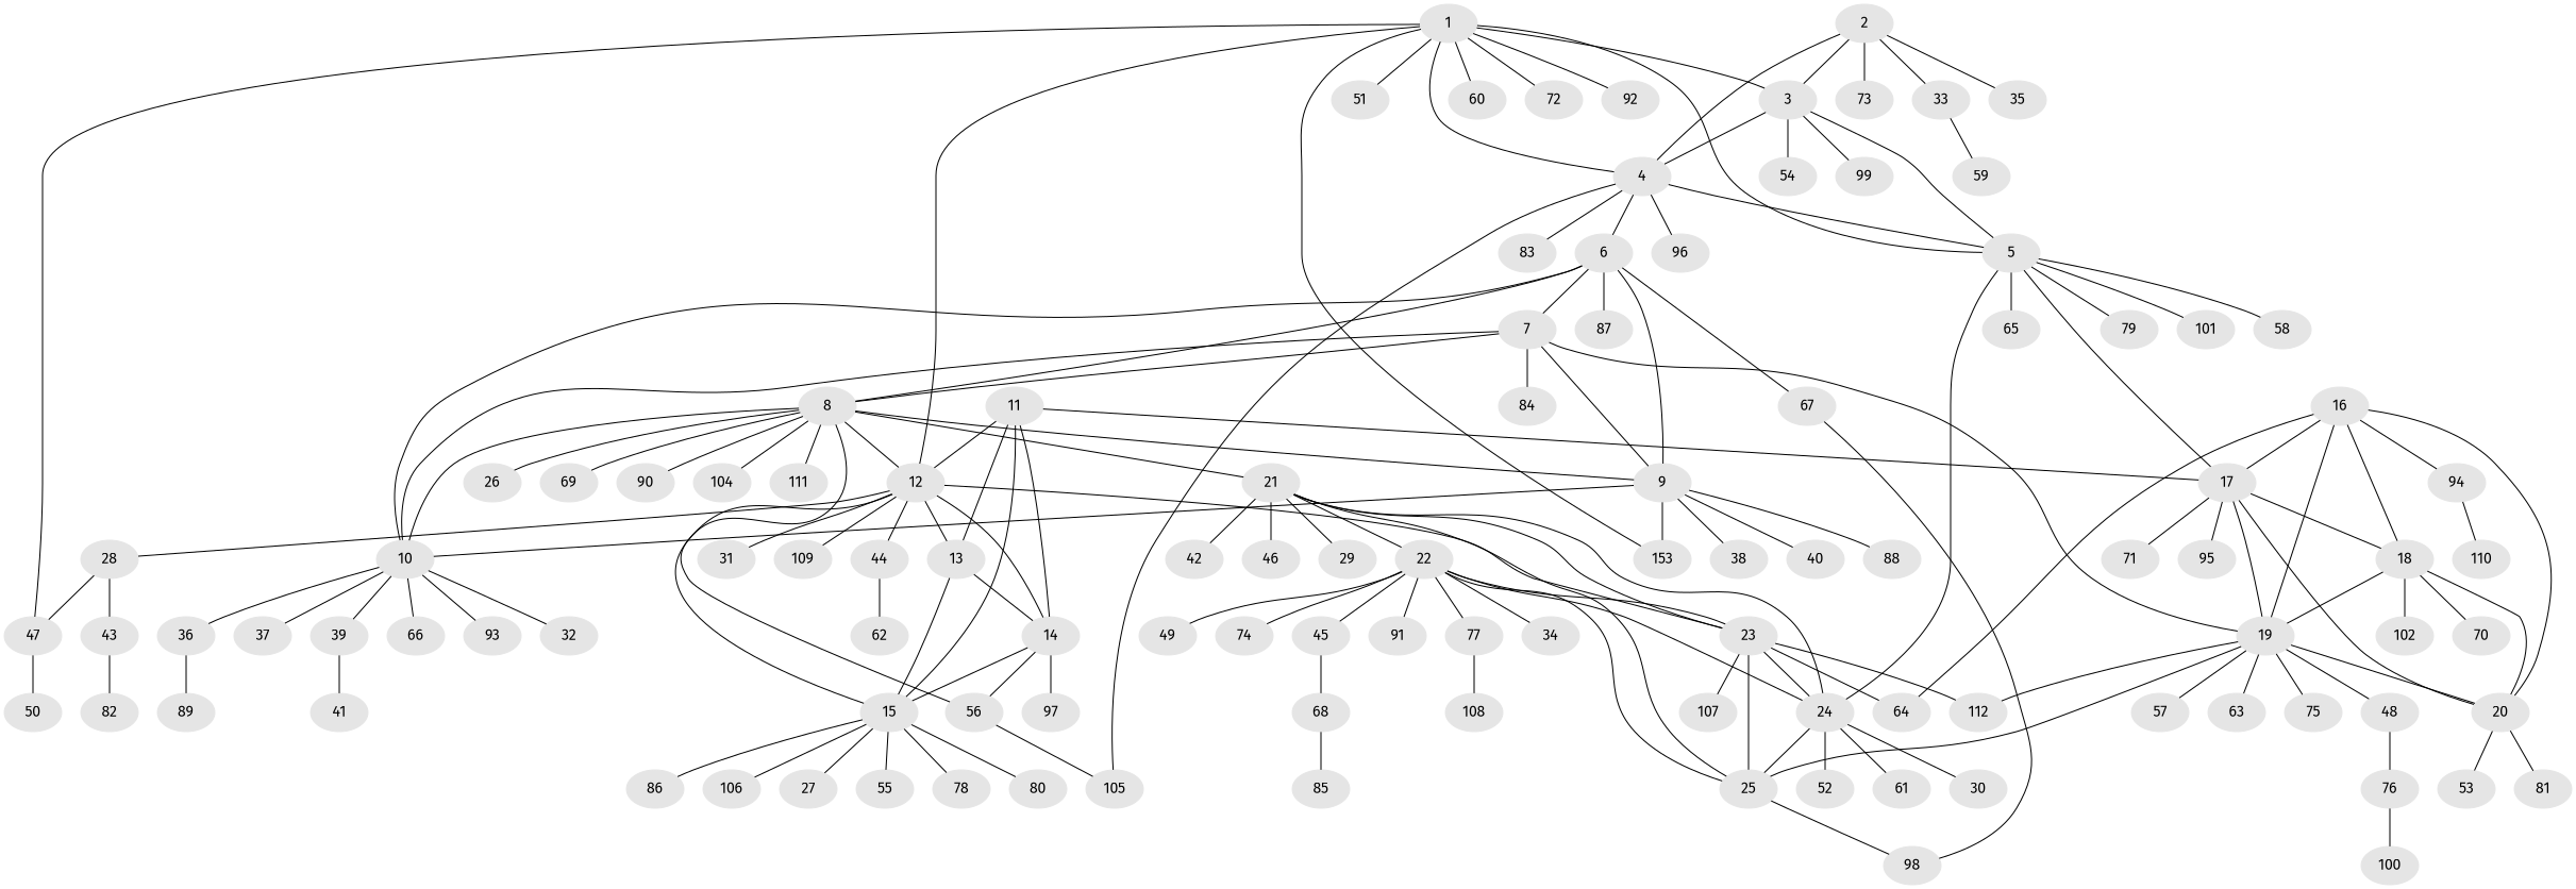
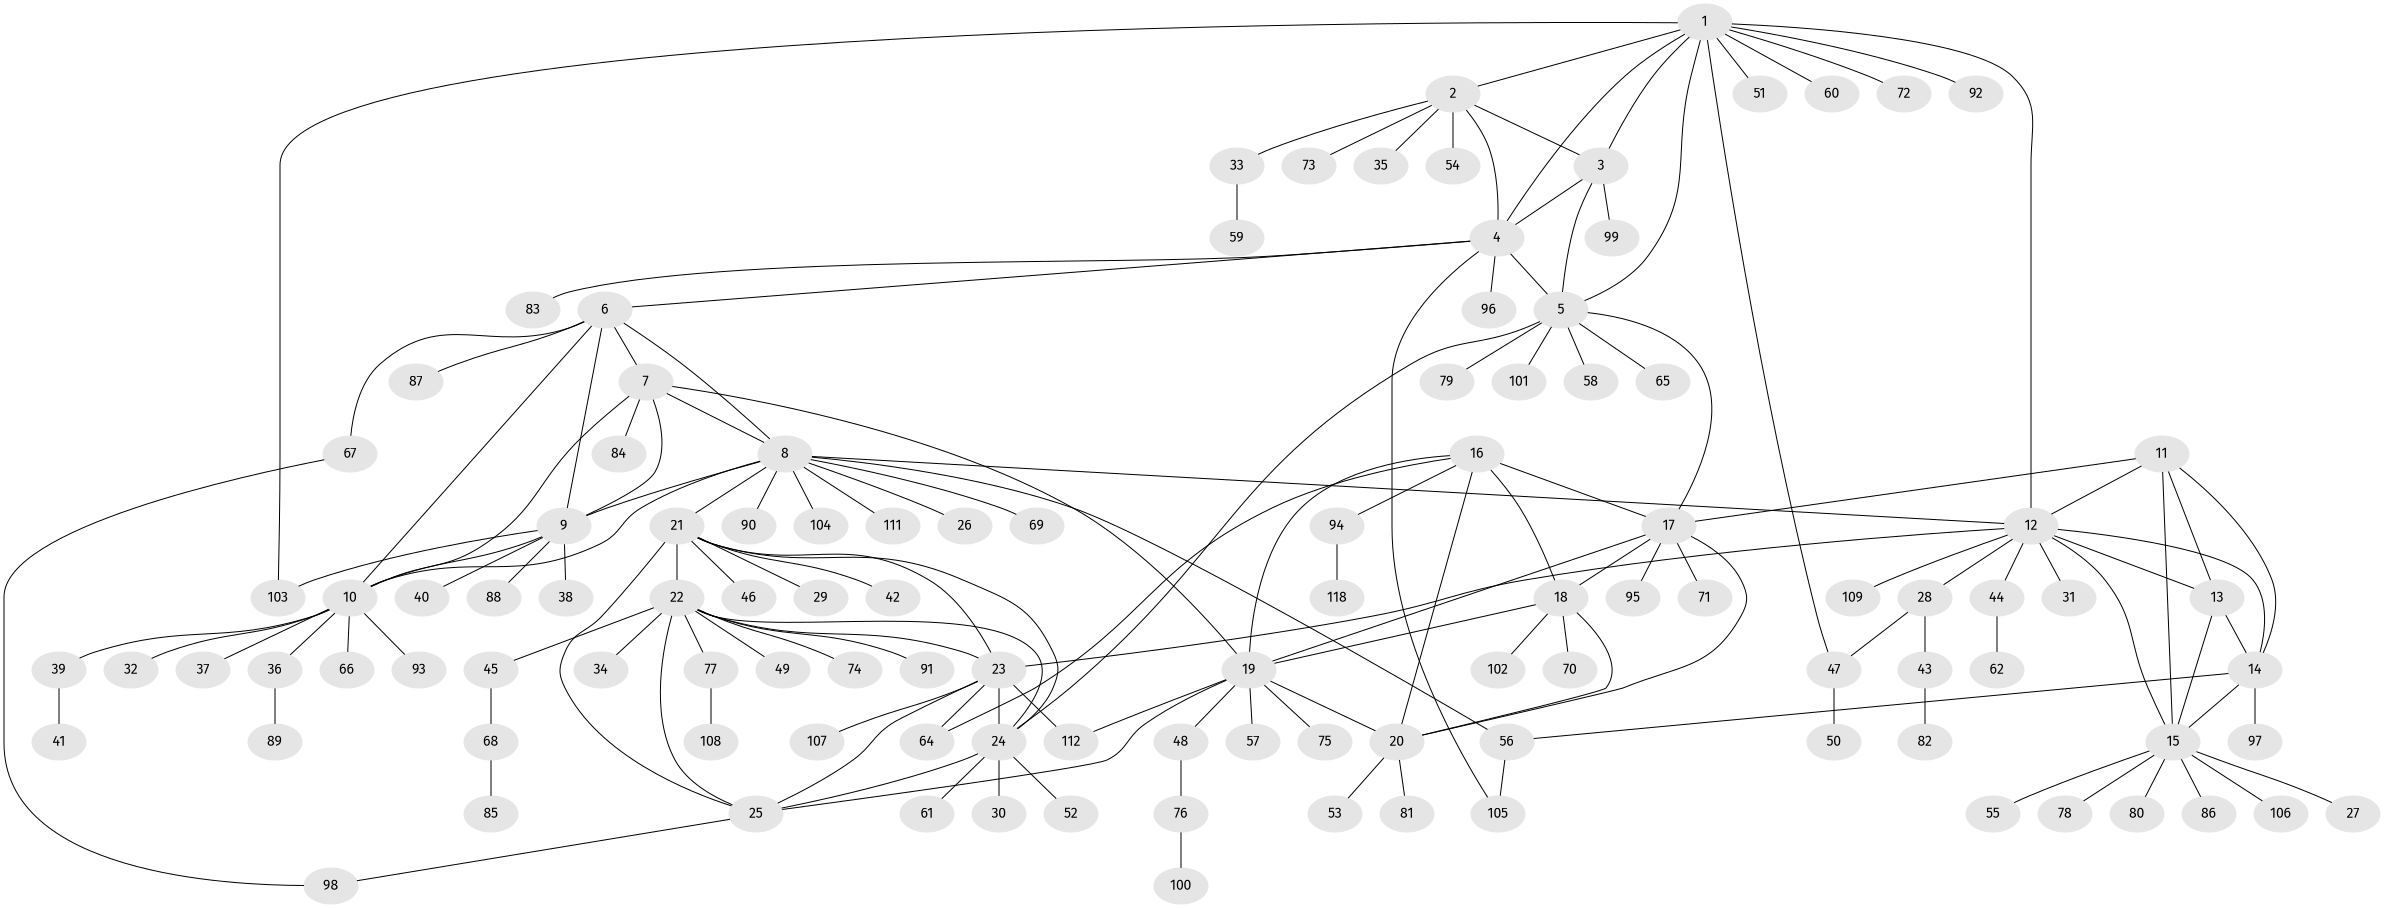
  graph {
    fontname="Fira Sans"
    node [color=gray90 fontname="Fira Sans" style=filled]
    edge [fontname="Fira Sans"]
    1
    2
    3
    4
    5
    12
    47
    51
    60
    72
    92
-   103 [label=153]
+   103
    33
    35
    54
    73
    99
    6
    83
    96
    105
    17
    24
    58
    65
    79
    101
    13
    14
    15
    23
    28
    31
    44
    109
    50
    59
    7
    8
    9
    10
    67
    87
    19
    18
    20
    71
    95
    25
    30
    52
    61
    84
    21
    26
    56
    69
    90
    104
    111
    38
    40
    88
    32
    36
    37
    39
    66
    93
    98
    48
    57
-   63
    75
    112
    22
    29
    42
    46
    89
    41
    11
    97
    27
    55
    78
    80
    86
    106
    64
    107
    43
    62
    16
    94
    70
    102
    53
    81
-   110
+   110 [label=118]
    76
    34
    45
    49
    74
    77
    91
    68
    108
    82
    85
    100
+   1 -- 2
    1 -- 3
    1 -- 4
    1 -- 5
    1 -- 12
    1 -- 47
    1 -- 51
    1 -- 60
    1 -- 72
    1 -- 92
    1 -- 103
    2 -- 3
    2 -- 4
    2 -- 33
    2 -- 35
-   3 -- 54
+   2 -- 54
    2 -- 73
    3 -- 4
    3 -- 5
    3 -- 99
    4 -- 5
    4 -- 6
    4 -- 83
    4 -- 96
    4 -- 105
    5 -- 17
    5 -- 24
    5 -- 58
    5 -- 65
    5 -- 79
    5 -- 101
    12 -- 13
    12 -- 14
    12 -- 15
    12 -- 23
    12 -- 28
    12 -- 31
    12 -- 44
    12 -- 109
    47 -- 50
    33 -- 59
    6 -- 7
    6 -- 8
    6 -- 9
    6 -- 10
    6 -- 67
    6 -- 87
    17 -- 19
    17 -- 18
    17 -- 20
    17 -- 71
    17 -- 95
    24 -- 25
    24 -- 30
    24 -- 52
    24 -- 61
    13 -- 14
    13 -- 15
    14 -- 15
    14 -- 56
    14 -- 97
    15 -- 27
    15 -- 55
    15 -- 78
    15 -- 80
    15 -- 86
    15 -- 106
    23 -- 24
    23 -- 25
    23 -- 112
    23 -- 64
    23 -- 107
    28 -- 47
    28 -- 43
    44 -- 62
    7 -- 8
    7 -- 9
    7 -- 10
    7 -- 19
    7 -- 84
    8 -- 12
    8 -- 9
    8 -- 10
    8 -- 21
    8 -- 26
    8 -- 56
    8 -- 69
    8 -- 90
    8 -- 104
    8 -- 111
    9 -- 103
    9 -- 10
    9 -- 38
    9 -- 40
    9 -- 88
    10 -- 32
    10 -- 36
    10 -- 37
    10 -- 39
    10 -- 66
    10 -- 93
    67 -- 98
    19 -- 20
    19 -- 25
    19 -- 48
    19 -- 57
-   19 -- 63
    19 -- 75
    19 -- 112
    18 -- 19
    18 -- 20
    18 -- 70
    18 -- 102
    20 -- 53
    20 -- 81
    25 -- 98
    21 -- 24
    21 -- 23
    21 -- 25
    21 -- 22
    21 -- 29
    21 -- 42
    21 -- 46
    56 -- 105
    36 -- 89
    39 -- 41
    48 -- 76
    22 -- 24
    22 -- 23
    22 -- 25
    22 -- 34
    22 -- 45
    22 -- 49
    22 -- 74
    22 -- 77
    22 -- 91
    11 -- 12
    11 -- 17
    11 -- 13
    11 -- 14
    11 -- 15
    43 -- 82
    16 -- 17
    16 -- 19
    16 -- 18
    16 -- 20
    16 -- 64
    16 -- 94
    94 -- 110
    76 -- 100
    45 -- 68
    77 -- 108
    68 -- 85
  }
